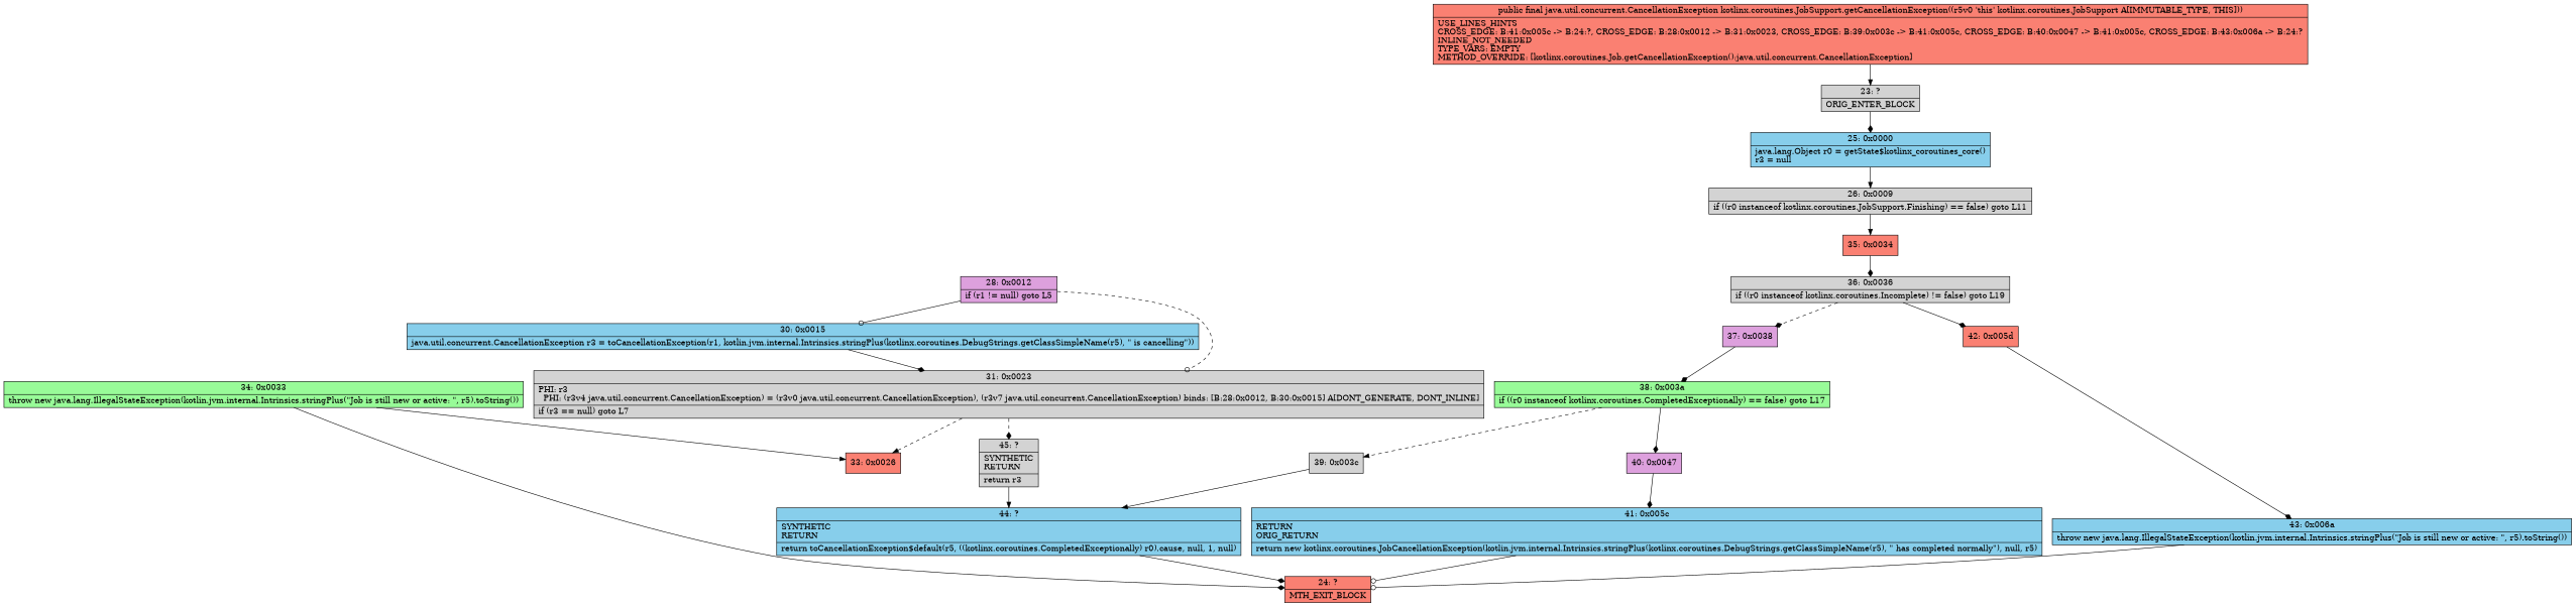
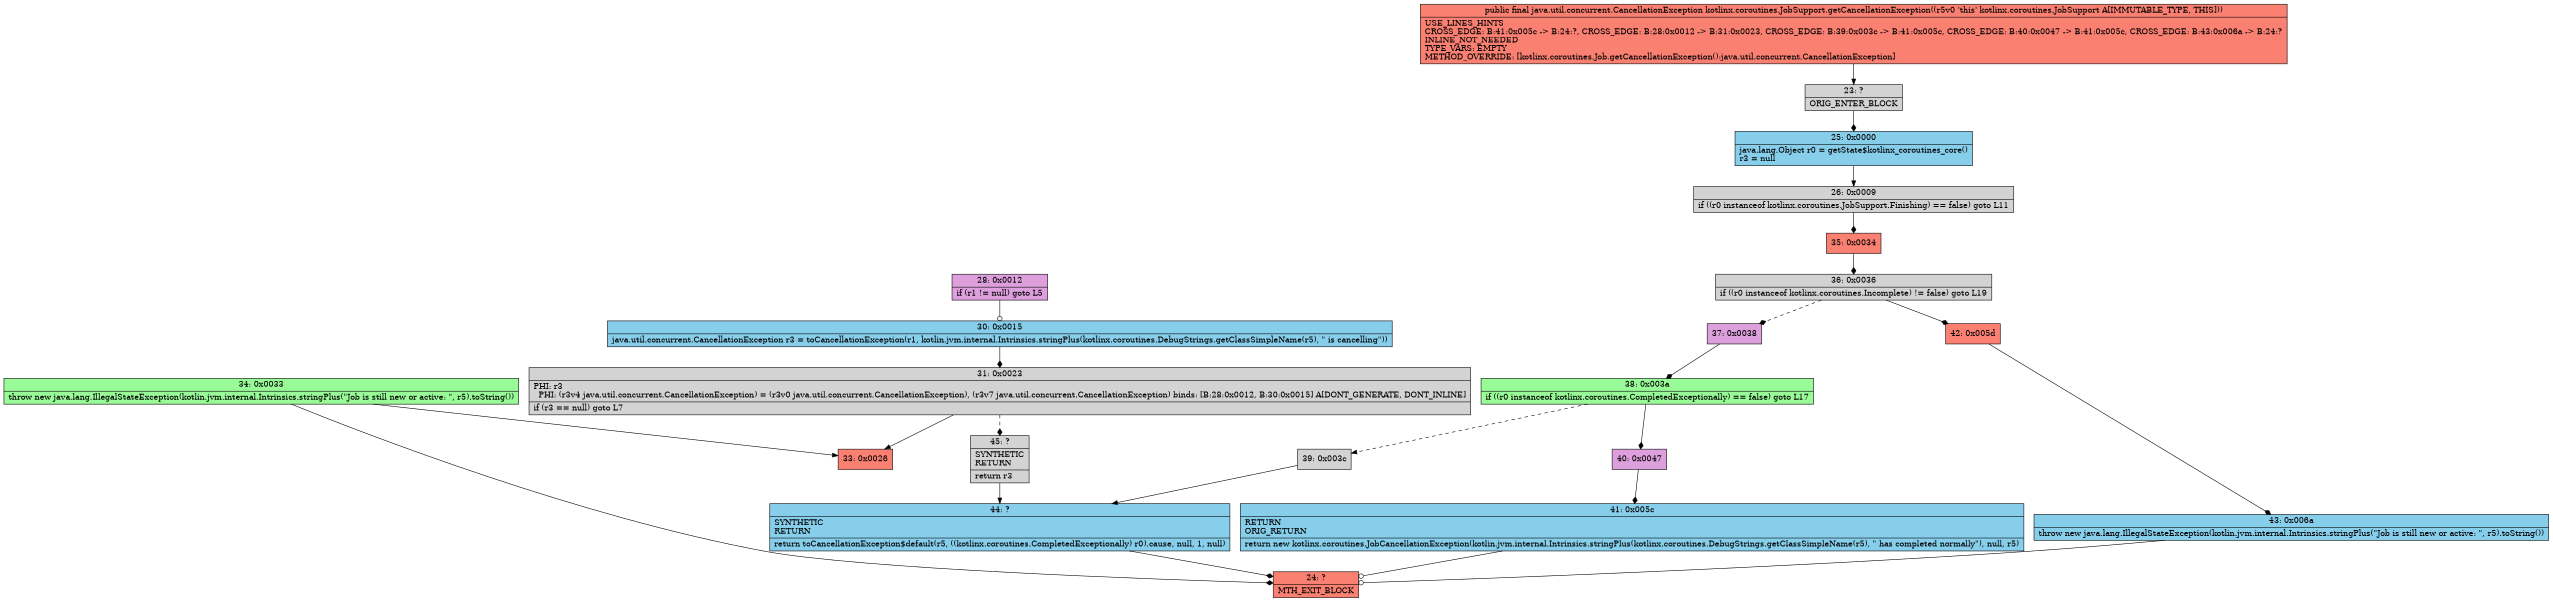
  digraph {
    node [fillcolor=lightgrey shape=record style=filled]
    edge [arrowhead=diamond]
    n1 [label="{23\:\ ?|ORIG_ENTER_BLOCK\l}"]
    n2 [fillcolor=skyblue label="{25\:\ 0x0000|java.lang.Object r0 = getState$kotlinx_coroutines_core()\lr3 = null\l}"]
    n3 [label="{26\:\ 0x0009|if ((r0 instanceof kotlinx.coroutines.JobSupport.Finishing) == false) goto L11\l}"]
    n4 [fillcolor=salmon label="{35\:\ 0x0034}"]
    n5 [label="{36\:\ 0x0036|if ((r0 instanceof kotlinx.coroutines.Incomplete) != false) goto L19\l}"]
    n6 [fillcolor=plum label="{28\:\ 0x0012|if (r1 != null) goto L5\l}"]
    n7 [fillcolor=skyblue label="{30\:\ 0x0015|java.util.concurrent.CancellationException r3 = toCancellationException(r1, kotlin.jvm.internal.Intrinsics.stringPlus(kotlinx.coroutines.DebugStrings.getClassSimpleName(r5), \" is cancelling\"))\l}"]
    n8 [label="{31\:\ 0x0023|PHI: r3 \l  PHI: (r3v4 java.util.concurrent.CancellationException) = (r3v0 java.util.concurrent.CancellationException), (r3v7 java.util.concurrent.CancellationException) binds: [B:28:0x0012, B:30:0x0015] A[DONT_GENERATE, DONT_INLINE]\l|if (r3 == null) goto L7\l}"]
    n9 [fillcolor=salmon label="{33\:\ 0x0026}"]
    n10 [label="{45\:\ ?|SYNTHETIC\lRETURN\l|return r3\l}"]
    n11 [fillcolor=skyblue label="{44\:\ ?|SYNTHETIC\lRETURN\l|return toCancellationException$default(r5, ((kotlinx.coroutines.CompletedExceptionally) r0).cause, null, 1, null)\l}"]
    n12 [fillcolor=palegreen label="{34\:\ 0x0033|throw new java.lang.IllegalStateException(kotlin.jvm.internal.Intrinsics.stringPlus(\"Job is still new or active: \", r5).toString())\l}"]
    n13 [fillcolor=salmon label="{24\:\ ?|MTH_EXIT_BLOCK\l}"]
    n14 [fillcolor=plum label="{37\:\ 0x0038}"]
    n15 [fillcolor=salmon label="{42\:\ 0x005d}"]
    n16 [fillcolor=palegreen label="{38\:\ 0x003a|if ((r0 instanceof kotlinx.coroutines.CompletedExceptionally) == false) goto L17\l}"]
    n17 [fillcolor=skyblue label="{43\:\ 0x006a|throw new java.lang.IllegalStateException(kotlin.jvm.internal.Intrinsics.stringPlus(\"Job is still new or active: \", r5).toString())\l}"]
    n18 [label="{39\:\ 0x003c}"]
    n19 [fillcolor=plum label="{40\:\ 0x0047}"]
    n20 [fillcolor=skyblue label="{41\:\ 0x005c|RETURN\lORIG_RETURN\l|return new kotlinx.coroutines.JobCancellationException(kotlin.jvm.internal.Intrinsics.stringPlus(kotlinx.coroutines.DebugStrings.getClassSimpleName(r5), \" has completed normally\"), null, r5)\l}"]
    n21 [fillcolor=salmon label="{public final java.util.concurrent.CancellationException kotlinx.coroutines.JobSupport.getCancellationException((r5v0 'this' kotlinx.coroutines.JobSupport A[IMMUTABLE_TYPE, THIS]))  | USE_LINES_HINTS\lCROSS_EDGE: B:41:0x005c \-\> B:24:?, CROSS_EDGE: B:28:0x0012 \-\> B:31:0x0023, CROSS_EDGE: B:39:0x003c \-\> B:41:0x005c, CROSS_EDGE: B:40:0x0047 \-\> B:41:0x005c, CROSS_EDGE: B:43:0x006a \-\> B:24:?\lINLINE_NOT_NEEDED\lTYPE_VARS: EMPTY\lMETHOD_OVERRIDE: [kotlinx.coroutines.Job.getCancellationException():java.util.concurrent.CancellationException]\l}"]
    n1 -> n2
    n2 -> n3 [arrowhead=normal]
-   n3 -> n4 [arrowhead=normal]
+   n3 -> n4
    n4 -> n5
    n5 -> n14 [style=dashed]
    n5 -> n15
    n6 -> n7 [arrowhead=odot]
-   n6 -> n8 [arrowhead=odot style=dashed]
    n7 -> n8
-   n8 -> n9 [arrowhead=normal style=dashed]
+   n8 -> n9 [arrowhead=normal]
    n8 -> n10 [style=dashed]
    n10 -> n11 [arrowhead=normal]
    n11 -> n13
    n12 -> n9 [arrowhead=normal]
    n12 -> n13
    n14 -> n16
    n15 -> n17
    n16 -> n18 [arrowhead=normal style=dashed]
    n16 -> n19
    n17 -> n13 [arrowhead=odot]
    n18 -> n11 [arrowhead=normal]
    n19 -> n20
    n20 -> n13 [arrowhead=odot]
    n21 -> n1 [arrowhead=normal]
  }
